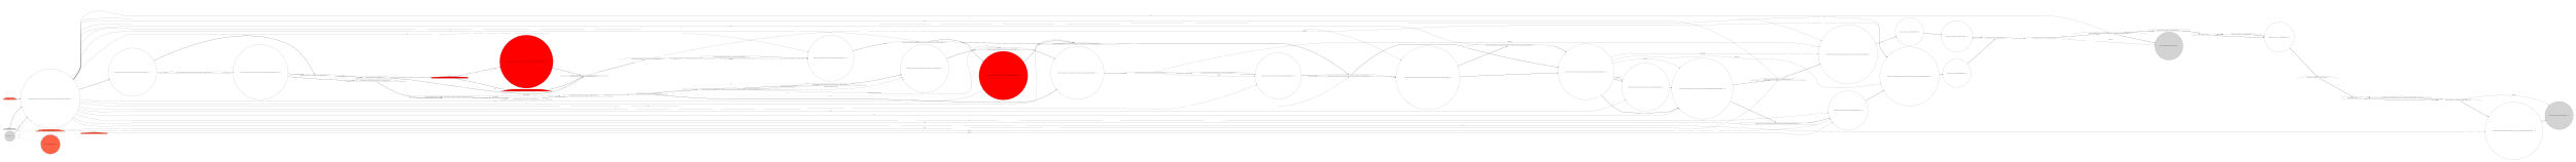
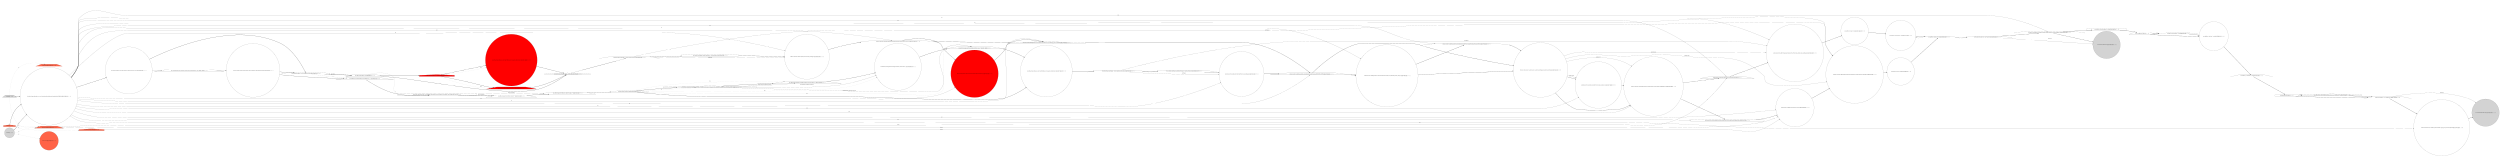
  digraph {
    fontname="PT Serif"
    rankdir=LR
    node [fillcolor=white fontname="PT Serif" shape=circle style=filled]
    edge [fontname="PT Serif" style=bold]
    n1 [label="AuthenticationUtils.addPreResponseAuthorizationCheckFilter(root,authenticators,jsonMapper)@@@30@@@['0', '0', '1']"]
    n2 [label="root.addFilter(,\"/status/*\",null)@@@31@@@['0', '0', '1']"]
    n3 [label="root.addFilter(,\"/druid/router/*\",null)@@@32@@@['0', '0', '1']"]
    n4 [label="root.addServlet(managementForwardingServletHolder,\"/druid/indexer/*\")@@@16@@@['0', '0', '1']"]
    n5 [label="root.addServlet(managementForwardingServletHolder,\"/proxy/*\")@@@17@@@['0', '0', '1']" shape=trapezium]
    n6 [label="root.setBaseResource(Resource.newClassPathResource(\"org/apache/druid/console\"))@@@19@@@['0', '0', '1']"]
    n7 [label="ServletHolder holderPwd = new ServletHolder(\"default\",)@@@5@@@['1', '1', '0']" shape=house]
    n8 [label="root.addServlet(new ServletHolder(new DefaultServlet()),\"/*\")@@@9@@@['0', '0', '1']" shape=trapezium]
    n9 [label="root.addServlet(holderPwd,\"/\")@@@6@@@['1', '1', '0']" shape=trapezium]
    n10 [label="ServletHolder queryServletHolder = buildServletHolder(asyncQueryForwardingServlet,routerHttpClientConfig)@@@10@@@['0', '0', '1']" shape=house]
    n11 [label="final AuthConfig authConfig = injector.getInstance()@@@7@@@['1', '1', '0']" shape=house]
    n12 [fillcolor=red label="config.getConsoleStatic() == null@@@11@@@['1', '0', '0']" shape=house]
    n13 [label="root.addServlet(managementForwardingServletHolder,\"/druid/coordinator/*\")@@@15@@@['0', '0', '1']" shape=trapezium]
    n14 [label="final List<Authenticator> authenticators = authenticatorMapper.getAuthenticatorChain()@@@26@@@['1', '1', '1']"]
    n15 [label="AuthenticationUtils.addAuthenticationFilterChain(root,authenticators)@@@27@@@['0', '0', '1']"]
    n16 [label="AuthenticationUtils.addAllowOptionsFilter(root,authConfig.isAllowUnauthenticatedHttpOptions())@@@28@@@['1', '1', '1']"]
    n17 [label="AuthenticationUtils.addPreResponseAuthorizationCheckFilter(root,authenticators,jsonMapper)@@@21@@@['1', '1', '0']"]
    n18 [label="AuthenticationUtils.addAllowOptionsFilter(root,authConfig.isAllowUnauthenticatedHttpOptions())@@@19@@@['1', '1', '0']" shape=house]
    n19 [label="JettyServerInitUtils.addExtensionFilters(root,injector)@@@29@@@['0', '0', '1']" shape=trapezium]
    n20 [label="root.addFilter(,\"/status/*\",null)@@@22@@@['1', '1', '0']"]
    n21 [label="final AuthenticatorMapper authenticatorMapper = injector.getInstance()@@@9@@@['1', '1', '0']" shape=house]
    n22 [label="AuthenticationUtils.addSecuritySanityCheckFilter(root,jsonMapper)@@@10@@@['1', '1', '0']"]
    n23 [label="AuthenticationUtils.addNoopAuthenticationAndAuthorizationFilters(root,UNSECURED_PATHS)@@@11@@@['1', '1', '0']" shape=trapezium]
    n24 [label="root.addFilter(,\"/druid/indexer/*\",null)@@@28@@@['1', '1', '0']" shape=house]
    n25 [label="root.addFilter(,\"/druid-ext/*\",null)@@@30@@@['1', '1', '0']"]
    n26 [label="root.addFilter(,\"/coordinator/*\",null)@@@31@@@['1', '1', '0']" shape=trapezium]
    n27 [fillcolor=lightgray label="server.setHandler(handlerList)@@@38@@@['0', '0', '1']"]
-   n28 [fillcolor=tomato label="initialize['1', '0', '0']" shape=trapezium]
+   n28 [fillcolor=lightgray label="initialize['1', '0', '0']" shape=trapezium]
    n29 [label="final ServletContextHandler root = new ServletContextHandler(ServletContextHandler.SESSIONS)@@@3@@@['1', '1', '1']"]
+   n30 [fillcolor=tomato label="Server server@@@2@@@['1', '0', '0']" shape=trapezium]
    n31 [fillcolor=tomato label="Injector injector@@@2@@@['1', '1', '1']" shape=trapezium]
    n32 [label="JettyServerInitUtils.addExtensionFilters(root,injector)@@@20@@@['1', '1', '0']"]
    n33 [label="AuthenticationUtils.addNoopAuthenticationAndAuthorizationFilters(root,UNSECURED_PATHS_FOR_UI)@@@24@@@['1', '1', '1']"]
    n34 [fillcolor=red label="WebConsoleJettyServerInitializer.intializeServerForWebConsoleRoot(root)@@@12@@@['0', '1', '0']"]
    n35 [label="root.setInitParameter(\"org.eclipse.jetty.servlet.Default.dirAllowed\",\"false\")@@@4@@@['1', '1', '1']"]
    n36 [label="AuthenticationUtils.addNoopAuthenticationAndAuthorizationFilters(root,authConfig.getUnsecuredPaths())@@@13@@@['1', '1', '0']" shape=house]
    n37 [label="AuthenticationUtils.addSecuritySanityCheckFilter(root,jsonMapper)@@@22@@@['0', '0', '1']"]
    n38 [label="handlerList.setHandlers(new Handler((((edu.fdu.CPPDG.tinypdg.pe.ExpressionInfo@99c53d)@@@35@@@['1', '1', '1']" shape=house]
    n39 [label="AuthenticationUtils.addNoopAuthenticationAndAuthorizationFilters(root,authConfig.getUnsecuredPaths())@@@25@@@['0', '0', '1']" shape=trapezium]
    n40 [label="AuthenticationUtils.addNoopAuthenticationAndAuthorizationFilters(root,UNSECURED_PATHS)@@@23@@@['1', '1', '1']" shape=trapezium]
    n41 [label="handlerList.setHandlers(new Handler((((edu.fdu.CPPDG.tinypdg.pe.ExpressionInfo@99c449)@@@36@@@['1', '1', '0']"]
    n42 [fillcolor=red label="root.setResourceBase(config.getConsoleStatic())@@@15@@@['1', '0', '0']" shape=trapezium]
    n43 [label="final ObjectMapper jsonMapper = injector.getInstance(Key.get(,))@@@8@@@['1', '1', '0']" shape=trapezium]
    n44 [label="managementProxyConfig.isEnabled()@@@13@@@['0', '0', '1']" shape=house]
    n45 [label="ServletHolder managementForwardingServletHolder = buildServletHolder(asyncManagementForwardingServlet,globalHttpClientConfig)@@@14@@@['0', '0', '1']" shape=house]
    n46 [label="final ObjectMapper jsonMapper = injector.getInstance(Key.get(,))@@@20@@@['0', '0', '1']" shape=trapezium]
    n47 [fillcolor=lightgray label="server.setHandler(handlerList)@@@39@@@['1', '1', '0']"]
    n48 [label="root.setInitParameter(\"org.eclipse.jetty.servlet.Default.redirectWelcome\",\"true\")@@@5@@@['1', '0', '1']" shape=trapezium]
    n49 [label="root.addFilter(,\"/druid/coordinator/*\",null)@@@26@@@['1', '1', '0']" shape=house]
    n50 [label="root.addFilter(,\"/druid-ext/*\",null)@@@33@@@['1', '1', '1']" shape=trapezium]
    n51 [label="final HandlerList handlerList = new HandlerList()@@@34@@@['1', '1', '1']" shape=trapezium]
    n52 [label="root.addServlet(new ServletHolder(injector.getInstance()),\"/druid/indexer/*\")@@@33@@@['1', '1', '0']" shape=house]
    n53 [label="HandlerList handlerList = new HandlerList()@@@35@@@['1', '1', '0']" shape=trapezium]
-   n54 [fillcolor=lightgray label="initialize['0', '1', '0']" shape=house]
+   n54 [fillcolor=tomato label="initialize['0', '1', '0']" shape=house]
    n55 [fillcolor=tomato label="Injector injector@@@2@@@['0', '1', '0']" shape=house]
    n56 [label="!beOverlord@@@32@@@['1', '1', '0']" shape=house]
    n57 [label="root.setWelcomeFiles(new String((((edu.fdu.CPPDG.tinypdg.pe.ExpressionInfo@99c485)@@@6@@@['1', '0', '1']"]
    n58 [fillcolor=red label="root.setBaseResource(Resource.newClassPathResource(\"org/apache/druid/console\"))@@@12@@@['1', '0', '0']"]
    n59 [label="final AuthenticatorMapper authenticatorMapper = injector.getInstance()@@@21@@@['0', '0', '1']" shape=trapezium]
    n60 [label="beOverlord@@@27@@@['1', '1', '0']" shape=trapezium]
    n61 [label="root.addServlet(queryServletHolder,\"/druid/v1/lookups/*\")@@@12@@@['0', '0', '1']" shape=trapezium]
    n62 [label="root.addServlet(queryServletHolder,\"/druid/v2/*\")@@@11@@@['0', '0', '1']" shape=trapezium]
    n63 [fillcolor=lightgray label="initialize['0', '0', '1']"]
    n64 [fillcolor=tomato label="Server server@@@2@@@['0', '0', '1']"]
    n1 -> n2
    n2 -> n3
    n3 -> n50
    n4 -> n5
    n5 -> n6
    n6 -> n46
    n7 -> n8 [label=0 style=dashed]
    n7 -> n9 [label=holderPwd style=solid]
    n7 -> n9
    n8 -> n10
    n9 -> n10 [label=0 style=dashed]
    n9 -> n11
    n9 -> n12
    n10 -> n61 [label=queryServletHolder style=solid]
    n10 -> n62 [label=queryServletHolder style=solid]
    n10 -> n62
    n11 -> n43
    n12 -> n42
    n12 -> n42 [label=false style=dotted]
    n12 -> n58
    n12 -> n58 [label=true style=dotted]
    n13 -> n4
    n14 -> n1 [label=authenticators style=solid]
    n14 -> n15
    n14 -> n15 [label=authenticators style=solid]
    n14 -> n16 [label=authenticators style=solid]
    n14 -> n16
    n14 -> n17 [label=authenticators style=solid]
    n15 -> n16
    n16 -> n18
    n16 -> n19
    n17 -> n20
    n18 -> n32
    n19 -> n1
    n20 -> n50
    n21 -> n22
    n22 -> n23
    n23 -> n34
    n23 -> n36
    n24 -> n25
    n25 -> n26
    n26 -> n56
    n28 -> n29
+   n28 -> n30 [label=true style=dotted]
    n28 -> n31 [label=true style=dotted]
    n29 -> n1 [label=root style=solid]
    n29 -> n15 [label=root style=solid]
    n29 -> n16 [label=root style=solid]
    n29 -> n17 [label=root style=solid]
    n29 -> n18 [label=root style=solid]
    n29 -> n19 [label=root style=solid]
    n29 -> n22 [label=root style=solid]
    n29 -> n23 [label=root style=solid]
    n29 -> n32 [label=root style=solid]
    n29 -> n33 [label=root style=solid]
    n29 -> n34 [label=root style=solid]
    n29 -> n35
    n29 -> n36 [label=root style=solid]
    n29 -> n37 [label=root style=solid]
    n29 -> n38 [label=root style=solid]
    n29 -> n39 [label=root style=solid]
    n29 -> n40 [label=root style=solid]
    n29 -> n41 [label=root style=solid]
    n31 -> n19 [label=injector style=solid]
    n31 -> n32 [label=injector style=solid]
    n32 -> n17
    n33 -> n14
    n33 -> n39
    n34 -> n36
    n35 -> n7
    n35 -> n48
    n36 -> n40
    n37 -> n40
    n38 -> n27
    n38 -> n49
    n39 -> n14
    n40 -> n14
    n40 -> n33
    n40 -> n33 [label=true style=dotted]
    n41 -> n47
    n42 -> n11
    n43 -> n17 [label=jsonMapper style=solid]
    n43 -> n21
    n43 -> n22 [label=jsonMapper style=solid]
    n44 -> n4 [label=true style=dotted]
    n44 -> n5 [label=true style=dotted]
    n44 -> n6
    n44 -> n13 [label=true style=dotted]
    n44 -> n45 [label=true style=dotted]
    n44 -> n45
    n45 -> n4 [label=managementForwardingServletHolder style=solid]
    n45 -> n5 [label=managementForwardingServletHolder style=solid]
    n45 -> n13
    n45 -> n13 [label=managementForwardingServletHolder style=solid]
    n46 -> n1 [label=jsonMapper style=solid]
    n46 -> n37 [label=jsonMapper style=solid]
    n46 -> n59
    n48 -> n57
    n49 -> n60
    n50 -> n3 [label=0 style=dashed]
    n50 -> n51
    n51 -> n27 [label=handlerList style=solid]
    n51 -> n38
    n52 -> n53
    n53 -> n41
    n53 -> n47 [label=handlerList style=solid]
    n54 -> n29
    n54 -> n31 [label=true style=dotted]
    n54 -> n55 [label=root style=dotted]
    n55 -> n32 [label=injector style=solid]
    n56 -> n52 [label=true style=dotted]
    n56 -> n52
    n56 -> n53
    n57 -> n7
    n57 -> n8
    n58 -> n11
    n59 -> n37
    n60 -> n24 [label=true style=dotted]
    n60 -> n24
    n60 -> n25
    n61 -> n44
    n62 -> n61
    n63 -> n29
    n63 -> n31 [label=true style=dotted]
    n63 -> n64 [label=true style=dotted]
  }
